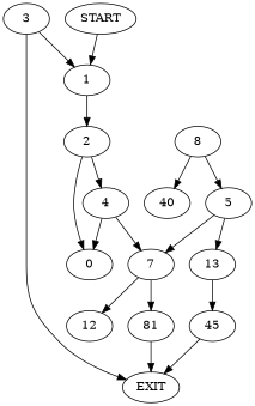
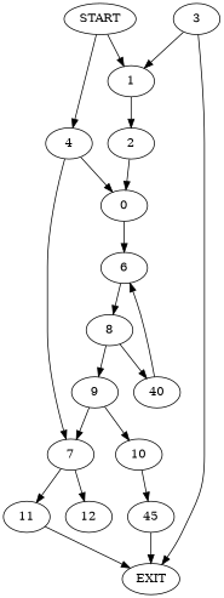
  digraph {
    n1 [label=START]
    1
    2
    n4 [label=EXIT]
    4
    n6 [label=0]
    3
    7
+   6
    8
-   11 [label=81]
+   11
    12
-   9 [label=5]
+   9
    n14 [label=40]
-   13
+   13 [label=10]
    n16 [label=45]
    n1 -> 1
    1 -> 2
-   2 -> 4
+   n1 -> 4
    2 -> n6
    4 -> n6
    4 -> 7
+   n6 -> 6
    3 -> 1
    3 -> n4
    7 -> 11
    7 -> 12
+   6 -> 8
    8 -> 9
    8 -> n14
    11 -> n4
    9 -> 7
    9 -> 13
+   n14 -> 6
    13 -> n16
    n16 -> n4
  }
